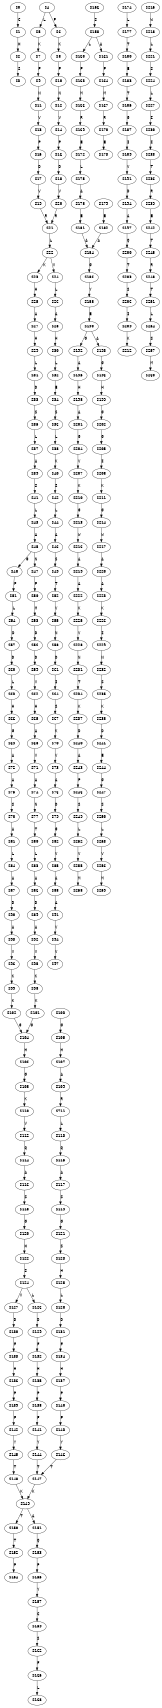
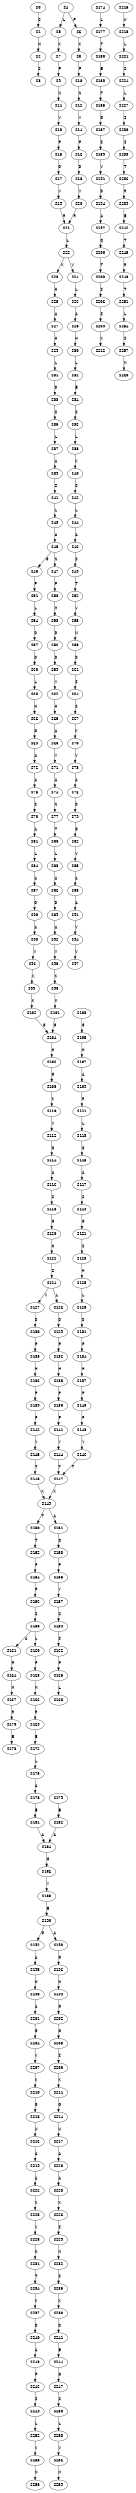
  strict digraph {
    fontname="DejaVu Sans Mono"
    node [fontname="DejaVu Sans Mono"]
    edge [fontname="DejaVu Sans Mono"]
    S0
    S1
    S2
    S3
    S4
    S5
    S6
    S7
    S8
    S9
    S10
    S11
    S12
    S13
    S14
    S15
    S16
    S17
    S18
    S19
    S20
    S21
    S22
    S23
    S24
    S25
    S26
    S27
    S28
    S29
    S30
    S31
    S32
    S33
    S34
    S35
    S36
    S37
    S38
    S39
    S40
    S41
    S42
    S43
    S44
    S45
    S46
    S47
    S48
    S49
    S50
    S51
    S52
    S53
    S54
    S55
    S56
    S57
    S58
    S59
    S60
    S61
    S62
    S63
    S64
    S65
    S66
    S67
    S68
    S69
    S70
    S71
    S72
    S73
    S74
    S75
    S76
    S77
    S78
    S79
    S80
    S81
    S82
    S83
    S84
    S85
    S86
    S87
    S88
    S89
    S90
    S91
    S92
    S93
    S94
    S95
    S96
    S97
    S98
    S99
    S101
    S102
    S104
    S103
    S105
    S106
    S107
    S108
    S109
    S110
-   S111 [label=S711]
+   S111
    S112
    S113
    S114
    S115
    S116
    S117
    S118
    S119
    S120
    S121
    S122
    S123
    S124
    S125
    S126
    S127
    S128
    S129
    S130
    S131
    S132
    S133
    S134
    S135
    S136
    S137
    S138
    S139
    S140
    S141
    S142
    S143
    S144
    S145
    S146
    S147
    S148
    S149
    S150
    S151
    S152
    S153
    S154
    S155
    S156
    S157
    S158
    S159
    S160
    S161
    S162
    S163
    S164
    S165
    S166
    S167
    S168
    S169
    S170
    S172
    S173
    S175
    S174
    S177
    S178
    S180
    S181
    S179
    S182
    S183
    S184
    S185
    S186
    S187
    S188
    S189
    S190
    S191
    S192
    S193
    S194
    S195
    S196
    S197
    S198
    S199
    S200
    S201
    S202
    S203
    S204
    S205
    S206
    S207
    S208
    S209
    S210
    S211
    S212
    S213
    S214
    S216
    S217
    S215
    S218
    S219
    S220
    S221
    S222
    S223
    S224
    S225
    S226
    S227
    S228
    S229
    S230
    S231
    S232
    S233
    S234
    S235
    S236
    S237
    S238
    S239
    S240
    S241
    S242
    S243
    S244
    S245
    S246
    S247
    S248
    S249
    S250
    S251
    S252
    S253
    S254
    S255
    S256
    S257
    S258
    S259
    S260
    S0 -> S1 [label=C]
    S1 -> S2 [label=H]
    S2 -> S3 [label=S]
    S4 -> S5 [label=L]
    S4 -> S6 [label=F]
    S5 -> S7 [label=K]
    S6 -> S8 [label=K]
    S7 -> S9 [label=F]
    S8 -> S10 [label=F]
    S9 -> S11 [label=N]
    S10 -> S12 [label=N]
    S11 -> S13 [label=V]
    S12 -> S14 [label=V]
    S13 -> S15 [label=P]
    S14 -> S16 [label=P]
    S15 -> S17 [label=D]
    S16 -> S18 [label=D]
    S17 -> S19 [label=V]
    S18 -> S20 [label=V]
    S19 -> S21 [label=R]
    S20 -> S21 [label=R]
    S21 -> S22 [label=L]
    S22 -> S23 [label=K]
    S22 -> S24 [label=V]
    S23 -> S25 [label=H]
    S24 -> S26 [label=L]
    S25 -> S27 [label=A]
    S26 -> S28 [label=A]
    S27 -> S29 [label=H]
    S28 -> S30 [label=H]
    S29 -> S31 [label=L]
    S30 -> S32 [label=L]
    S31 -> S33 [label=D]
    S32 -> S34 [label=E]
    S33 -> S35 [label=S]
    S34 -> S36 [label=S]
    S35 -> S37 [label=L]
    S36 -> S38 [label=L]
    S37 -> S39 [label=A]
    S38 -> S40 [label=K]
    S39 -> S41 [label=S]
    S40 -> S42 [label=S]
    S41 -> S43 [label=L]
    S42 -> S44 [label=L]
    S43 -> S45 [label=A]
    S44 -> S46 [label=A]
    S45 -> S47 [label=N]
    S45 -> S48 [label=G]
    S46 -> S49 [label=S]
    S47 -> S50 [label=P]
    S48 -> S51 [label=P]
    S49 -> S52 [label=T]
    S50 -> S53 [label=M]
    S51 -> S54 [label=L]
    S52 -> S55 [label=V]
    S53 -> S56 [label=D]
    S54 -> S57 [label=D]
    S55 -> S58 [label=N]
    S56 -> S59 [label=D]
    S57 -> S60 [label=D]
    S58 -> S61 [label=D]
    S59 -> S62 [label=V]
    S60 -> S63 [label=L]
    S61 -> S64 [label=I]
    S62 -> S65 [label=H]
    S63 -> S66 [label=H]
    S64 -> S67 [label=S]
    S65 -> S68 [label=A]
    S66 -> S69 [label=G]
    S67 -> S70 [label=K]
    S68 -> S71 [label=V]
    S69 -> S72 [label=A]
    S70 -> S73 [label=V]
    S71 -> S74 [label=A]
    S72 -> S75 [label=A]
    S73 -> S76 [label=A]
    S74 -> S77 [label=N]
    S75 -> S78 [label=S]
    S76 -> S79 [label=D]
    S77 -> S80 [label=T]
    S78 -> S81 [label=A]
    S79 -> S82 [label=G]
    S80 -> S83 [label=L]
    S81 -> S84 [label=L]
    S82 -> S85 [label=V]
    S83 -> S86 [label=A]
    S84 -> S87 [label=A]
    S85 -> S88 [label=A]
    S86 -> S89 [label=D]
    S87 -> S90 [label=D]
    S88 -> S91 [label=A]
    S89 -> S92 [label=A]
    S90 -> S93 [label=A]
    S91 -> S94 [label=V]
    S92 -> S95 [label=V]
    S93 -> S96 [label=V]
    S94 -> S97 [label=V]
    S95 -> S98 [label=K]
    S96 -> S99 [label=K]
    S98 -> S101 [label=K]
    S99 -> S102 [label=K]
    S101 -> S104 [label=G]
    S102 -> S104 [label=G]
    S104 -> S106 [label=H]
    S103 -> S105 [label=G]
    S105 -> S107 [label=H]
    S106 -> S108 [label=G]
    S107 -> S109 [label=A]
    S108 -> S110 [label=K]
    S109 -> S111 [label=R]
    S110 -> S112 [label=V]
    S111 -> S113 [label=L]
    S112 -> S114 [label=Q]
    S113 -> S115 [label=Q]
    S114 -> S116 [label=A]
    S115 -> S117 [label=A]
    S116 -> S118 [label=S]
    S117 -> S119 [label=S]
    S118 -> S120 [label=G]
    S119 -> S121 [label=G]
    S120 -> S122 [label=H]
    S121 -> S123 [label=S]
    S122 -> S124 [label=S]
    S123 -> S125 [label=H]
    S124 -> S126 [label=L]
    S124 -> S127 [label=V]
    S125 -> S128 [label=L]
    S126 -> S129 [label=D]
    S127 -> S130 [label=D]
    S128 -> S131 [label=D]
    S129 -> S132 [label=F]
    S130 -> S133 [label=F]
    S131 -> S134 [label=F]
    S132 -> S135 [label=H]
    S133 -> S136 [label=H]
    S134 -> S137 [label=H]
    S135 -> S138 [label=P]
    S136 -> S139 [label=P]
    S137 -> S140 [label=P]
    S138 -> S141 [label=F]
    S139 -> S142 [label=F]
    S140 -> S143 [label=F]
    S141 -> S144 [label=Y]
    S142 -> S145 [label=Y]
    S143 -> S146 [label=Y]
    S144 -> S147 [label=T]
    S145 -> S148 [label=T]
    S146 -> S147 [label=T]
    S147 -> S149 [label=K]
    S148 -> S149 [label=K]
    S149 -> S150 [label=T]
    S149 -> S151 [label=A]
    S150 -> S152 [label=T]
    S151 -> S153 [label=Q]
    S152 -> S154 [label=P]
    S153 -> S155 [label=P]
+   S154 -> S156 [label=F]
    S155 -> S157 [label=Y]
    S156 -> S158 [label=S]
    S157 -> S159 [label=C]
    S158 -> S160 [label=L]
    S158 -> S161 [label=A]
    S159 -> S162 [label=S]
    S160 -> S163 [label=F]
    S161 -> S164 [label=F]
    S162 -> S165 [label=F]
    S163 -> S166 [label=M]
    S164 -> S167 [label=M]
    S165 -> S168 [label=L]
    S166 -> S169 [label=R]
    S167 -> S170 [label=R]
    S169 -> S172 [label=E]
    S170 -> S173 [label=E]
    S172 -> S175 [label=L]
    S175 -> S178 [label=A]
    S174 -> S177 [label=L]
    S177 -> S180 [label=T]
    S178 -> S181 [label=E]
    S180 -> S183 [label=E]
    S181 -> S184 [label=A]
    S179 -> S182 [label=E]
    S182 -> S184 [label=A]
    S183 -> S185 [label=T]
    S184 -> S186 [label=G]
    S185 -> S187 [label=G]
    S186 -> S188 [label=Y]
    S187 -> S189 [label=I]
    S188 -> S190 [label=E]
    S189 -> S191 [label=V]
    S190 -> S192 [label=G]
    S190 -> S193 [label=A]
    S191 -> S194 [label=D]
    S192 -> S195 [label=A]
    S193 -> S196 [label=G]
    S194 -> S197 [label=A]
    S195 -> S198 [label=H]
    S196 -> S199 [label=H]
    S197 -> S200 [label=Q]
    S198 -> S201 [label=A]
    S199 -> S202 [label=G]
    S200 -> S203 [label=T]
    S201 -> S204 [label=G]
    S202 -> S205 [label=G]
    S203 -> S206 [label=S]
    S204 -> S207 [label=V]
    S205 -> S208 [label=I]
    S206 -> S209 [label=I]
    S207 -> S210 [label=K]
    S208 -> S211 [label=K]
    S209 -> S212 [label=K]
    S210 -> S213 [label=G]
    S211 -> S214 [label=G]
    S213 -> S216 [label=W]
    S214 -> S217 [label=W]
    S216 -> S219 [label=A]
    S217 -> S220 [label=A]
    S215 -> S218 [label=W]
    S218 -> S221 [label=L]
    S219 -> S222 [label=A]
    S220 -> S223 [label=A]
    S221 -> S224 [label=S]
    S222 -> S225 [label=K]
    S223 -> S226 [label=K]
    S224 -> S227 [label=L]
    S225 -> S228 [label=V]
    S226 -> S229 [label=I]
    S227 -> S230 [label=I]
    S228 -> S231 [label=N]
    S229 -> S232 [label=N]
    S230 -> S233 [label=I]
    S231 -> S234 [label=T]
    S232 -> S235 [label=S]
    S233 -> S236 [label=T]
    S234 -> S237 [label=K]
    S235 -> S238 [label=K]
    S236 -> S239 [label=R]
    S237 -> S240 [label=D]
    S238 -> S241 [label=D]
    S239 -> S242 [label=E]
    S240 -> S243 [label=A]
    S241 -> S244 [label=E]
    S242 -> S245 [label=T]
    S243 -> S246 [label=P]
    S244 -> S247 [label=G]
    S245 -> S248 [label=R]
    S246 -> S249 [label=S]
    S247 -> S250 [label=S]
    S248 -> S251 [label=T]
    S249 -> S252 [label=L]
    S250 -> S253 [label=L]
    S251 -> S254 [label=L]
    S252 -> S255 [label=V]
    S253 -> S256 [label=V]
    S254 -> S257 [label=S]
    S255 -> S258 [label=M]
    S256 -> S259 [label=M]
    S257 -> S260 [label=M]
  }
